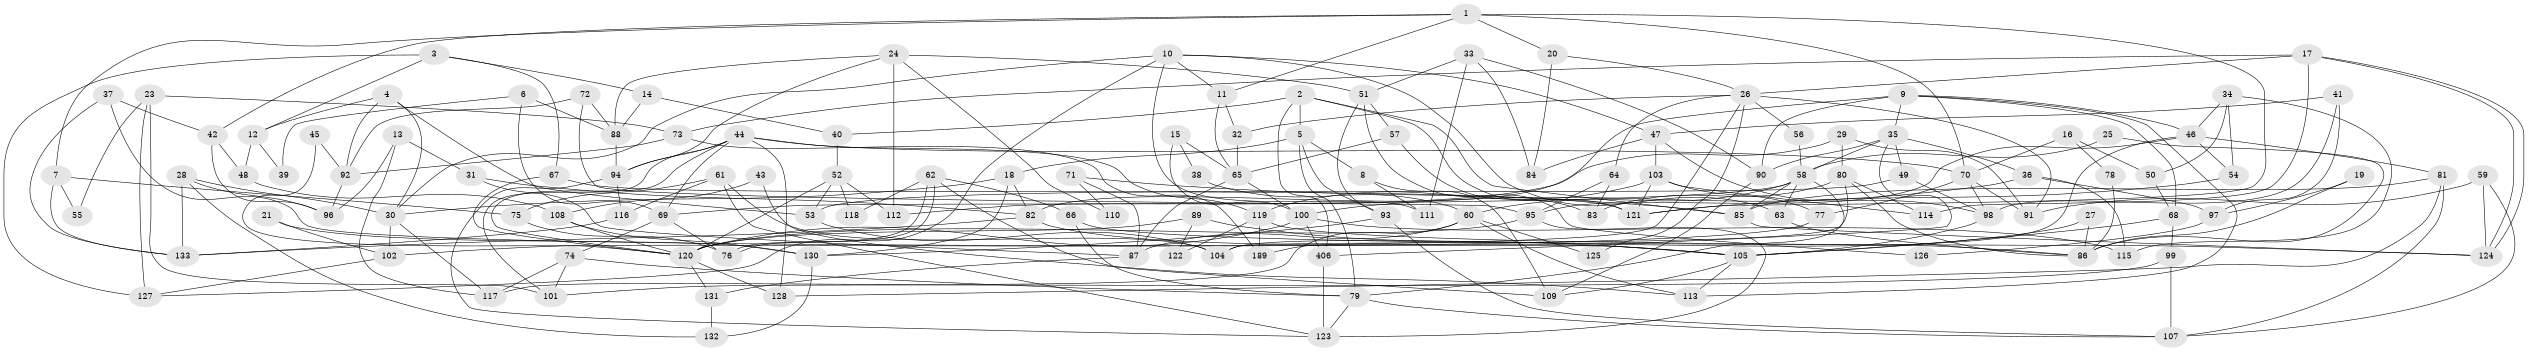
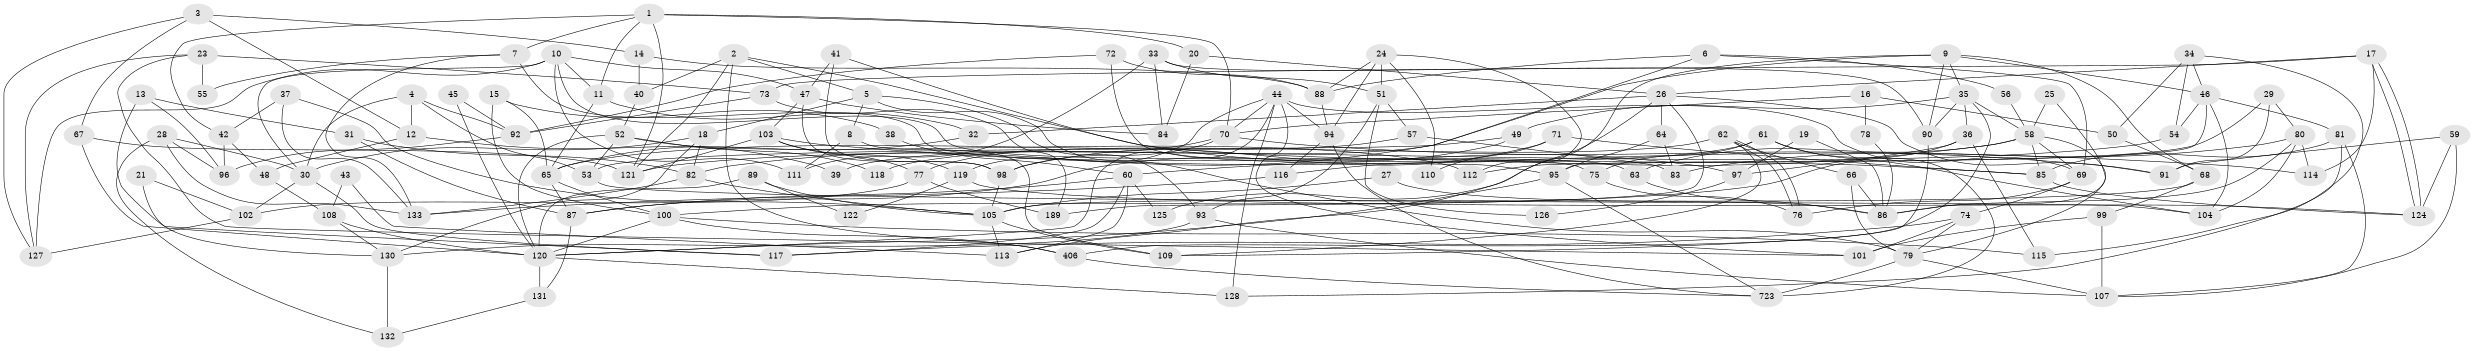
  graph {
    node [color=gray90 style=filled]
    1
    7
    11
    20
    42
    70
    121
    55
    75
    133
    32
    65
    26
    84
    48
    96
    91
    98
    77
    2
    5
    40
    85
    n24 [label=406]
    8
    18
    79
    93
    52
    124
-   123
+   123 [label=723]
    3
    12
    14
    67
    127
    39
    88
    120
    4
    30
    53
    92
    117
    102
    104
    109
    111
    82
    130
    107
    6
    56
    69
    58
    76
    74
    94
    9
    35
    46
    68
    90
    113
    36
    49
    54
    81
    95
    105
    99
    10
    47
    63
    103
    86
    100
    87
    108
    13
    31
    15
    38
    60
    115
    16
    50
    78
    17
    73
    114
    64
    125
    n94 [label=189]
    132
    19
    97
    126
    21
    61
    116
    23
    101
    24
    51
    110
    112
    57
    25
    83
    27
    28
    29
    80
    131
    33
    34
    37
    118
    41
    43
    44
    119
    128
    122
    45
    59
    62
    66
    71
    72
    89
    1 -- 7
    1 -- 11
    1 -- 20
    1 -- 42
    1 -- 70
    1 -- 121
    7 -- 55
    7 -- 75
    7 -- 133
    11 -- 32
    11 -- 65
    20 -- 26
    20 -- 84
    42 -- 48
    42 -- 96
    70 -- 91
    70 -- 98
    70 -- 77
    75 -- 76
    32 -- 65
    65 -- 100
    65 -- 87
    26 -- 32
    26 -- 91
    26 -- 64
    26 -- 125
    26 -- n94
    48 -- 108
    98 -- 105
    77 -- 102
-   119 -- n94
+   77 -- n94
    2 -- 121
    2 -- 5
    2 -- 40
    2 -- 85
    2 -- n24
    5 -- 8
    5 -- 18
    5 -- 79
    5 -- 93
    40 -- 52
    85 -- 124
    n24 -- 123
    8 -- 109
    8 -- 111
    18 -- 30
    18 -- 82
    18 -- 130
    79 -- 123
    79 -- 107
    93 -- 130
    93 -- 107
    52 -- 120
    52 -- 53
    52 -- 112
    52 -- 118
    3 -- 12
    3 -- 14
    3 -- 67
    3 -- 127
    12 -- 48
    12 -- 39
    14 -- 40
    14 -- 88
    67 -- 121
    67 -- 120
    88 -- 94
    120 -- 131
    120 -- 128
    4 -- 12
    4 -- 30
    4 -- 53
    4 -- 92
    30 -- 117
    30 -- 102
    53 -- 104
    92 -- 96
    102 -- 127
    82 -- 133
    82 -- 105
    130 -- 132
    6 -- 39
    6 -- 88
-   26 -- 56
+   6 -- 56
    6 -- 69
    56 -- 58
    69 -- 76
    69 -- 74
    58 -- 85
    58 -- 79
    58 -- 69
    58 -- 63
    58 -- 60
    74 -- 79
    74 -- 117
    74 -- 101
    94 -- 123
    94 -- 116
    9 -- 82
    9 -- 35
    9 -- 46
    9 -- 68
    9 -- 90
    9 -- 113
    35 -- n24
    35 -- 58
    35 -- 90
    35 -- 36
    35 -- 49
    46 -- 104
    46 -- 54
    46 -- 81
    46 -- 95
    68 -- 105
    68 -- 99
    90 -- 109
    36 -- 100
    36 -- 115
    36 -- 97
    49 -- 98
    49 -- 53
    54 -- 121
    81 -- 85
    81 -- 107
    81 -- 128
    95 -- 123
    95 -- 120
    105 -- 109
    105 -- 113
    99 -- 107
    99 -- 101
    10 -- 11
    10 -- 127
    10 -- 30
    10 -- 111
    10 -- 47
    10 -- 63
    47 -- 84
    47 -- 98
    47 -- 103
    63 -- 86
    103 -- 121
    103 -- 77
    103 -- 114
    103 -- 119
    100 -- n24
    100 -- 120
    100 -- 115
    87 -- 131
    108 -- 120
    108 -- 130
    13 -- 96
    13 -- 117
    13 -- 31
    31 -- 82
    31 -- 87
    15 -- 65
    15 -- 100
    15 -- 38
    38 -- 60
    60 -- 117
    60 -- 113
    60 -- 87
    60 -- 125
    16 -- 70
    16 -- 50
    16 -- 78
    50 -- 68
    78 -- 86
    17 -- 26
    17 -- 124
    17 -- 124
    17 -- 73
    17 -- 114
    73 -- 92
    73 -- n94
    64 -- 95
    64 -- 83
    19 -- 86
    19 -- 97
    97 -- 126
    21 -- 102
    21 -- 130
    61 -- 75
    61 -- 123
    61 -- 104
    61 -- 116
    116 -- 133
    23 -- 55
    23 -- 127
    23 -- 73
    23 -- 101
    24 -- 88
    24 -- 94
    24 -- 51
    24 -- 110
    24 -- 112
    51 -- 93
    51 -- 126
    51 -- 57
    57 -- 65
    57 -- 83
    25 -- 58
    25 -- 86
    27 -- 105
    27 -- 86
    28 -- 133
    28 -- 96
    28 -- 30
    28 -- 132
    29 -- 91
    29 -- 112
    29 -- 80
    80 -- 104
    80 -- 86
    80 -- 114
    80 -- 83
    131 -- 132
    33 -- 84
    33 -- 111
    33 -- 90
    33 -- 51
    34 -- 46
    34 -- 54
    34 -- 115
    34 -- 50
    37 -- 42
    37 -- 133
    37 -- 105
    41 -- 98
    41 -- 47
    41 -- 97
    43 -- 113
    43 -- 108
    44 -- 70
    44 -- 120
    44 -- 69
    44 -- 94
    44 -- 101
    44 -- 119
    44 -- 128
    119 -- 124
    119 -- 122
    45 -- 120
    45 -- 92
    59 -- 91
    59 -- 124
    59 -- 107
    62 -- 109
    62 -- 76
    62 -- 76
    62 -- 118
    62 -- 66
    66 -- 79
    66 -- 86
    71 -- 85
    71 -- 87
    71 -- 110
    72 -- 88
    72 -- 92
    72 -- 95
    89 -- 120
    89 -- 105
    89 -- 122
  }
